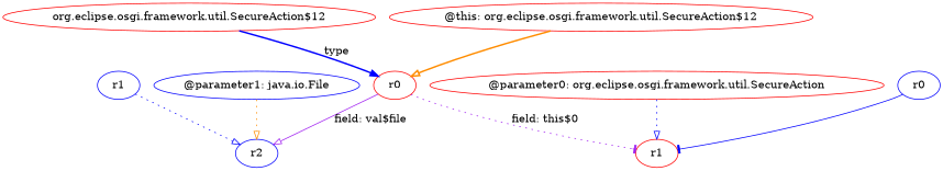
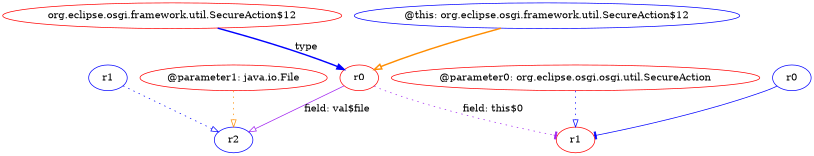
  digraph {
    node [color=red]
    edge [arrowhead=onormal color=blue style=dotted]
    n1 [label=r0]
    n2 [color=blue label=r2]
    n3 [label=r1]
-   n4 [color=blue label="@parameter1: java.io.File"]
+   n4 [label="@parameter1: java.io.File"]
    n5 [label="org.eclipse.osgi.framework.util.SecureAction$12"]
-   n6 [label="@parameter0: org.eclipse.osgi.framework.util.SecureAction"]
+   n6 [label="@parameter0: org.eclipse.osgi.osgi.util.SecureAction"]
    n7 [color=blue label=r1]
-   n8 [label="@this: org.eclipse.osgi.framework.util.SecureAction$12"]
+   n8 [color=blue label="@this: org.eclipse.osgi.framework.util.SecureAction$12"]
    n9 [color=blue label=r0]
    n1 -> n2 [color=purple label="field: val$file" style=solid]
    n1 -> n3 [arrowhead=tee color=purple label="field: this$0"]
    n4 -> n2 [color=darkorange]
    n5 -> n1 [arrowhead=normal label=type style=bold]
    n6 -> n3
    n7 -> n2
    n8 -> n1 [color=darkorange style=bold]
    n9 -> n3 [arrowhead=tee style=solid]
  }
